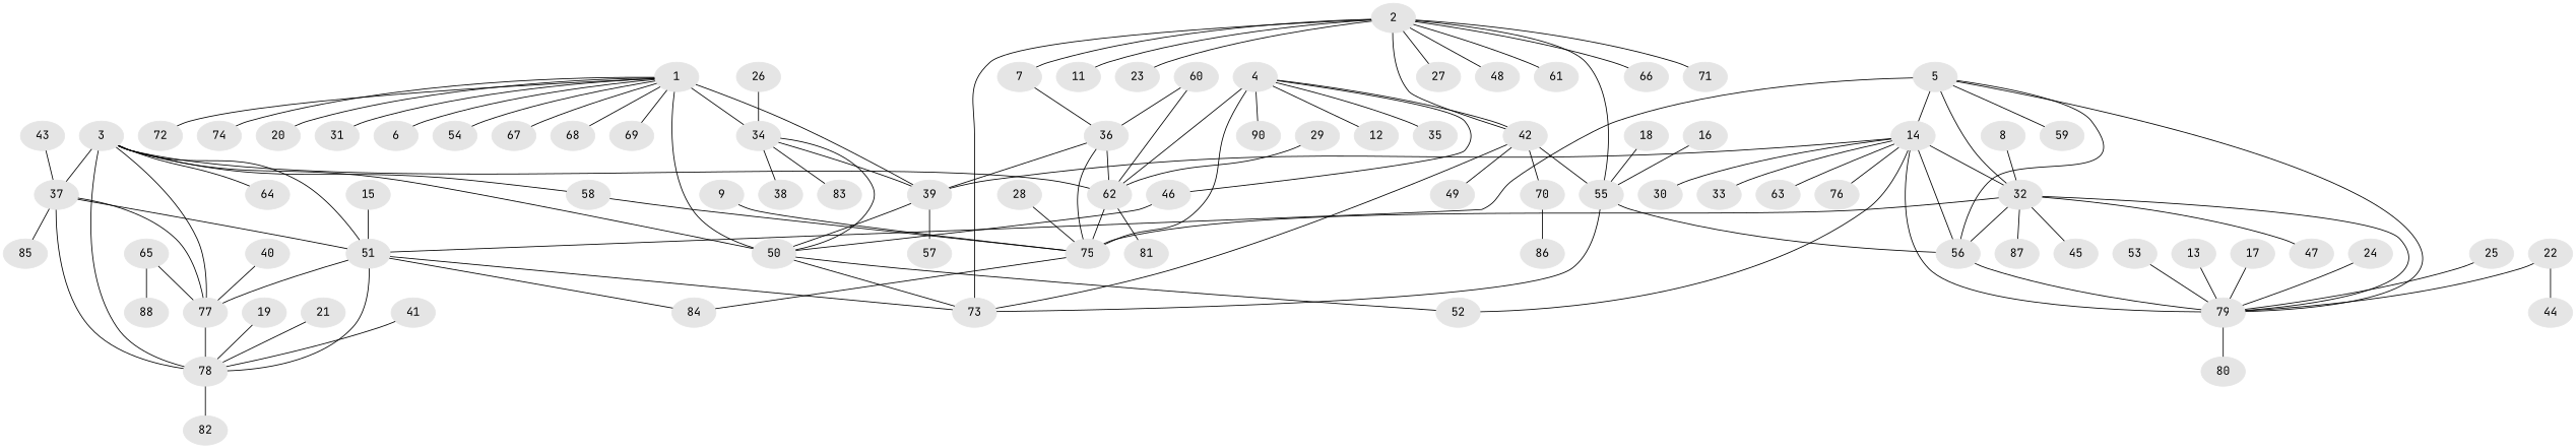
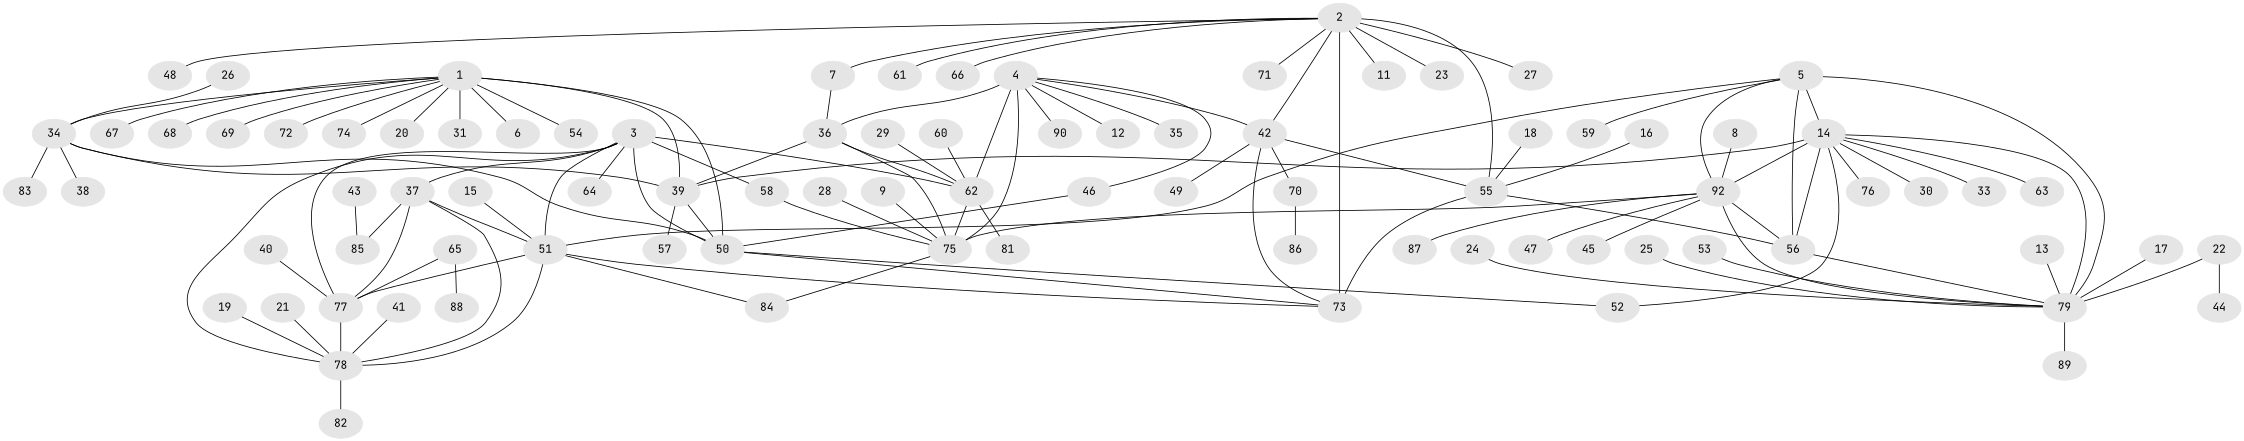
  graph {
    fontname="JetBrains Mono"
    node [color=gray90 fontname="JetBrains Mono" style=filled]
    edge [fontname="JetBrains Mono" weight=1.0]
    1
    6
    20
    31
    34
    39
    50
    54
    67
    68
    69
    72
    74
    38
    83
    57
    73
    52
    2
    7
    11
    23
    27
    42
    48
    55
    61
    66
    71
    36
    49
    70
    56
    3
    37
    51
    62
    64
    77
    78
    58
    29
    85
    84
    75
    81
    82
    4
    n49 [label=90]
    12
    35
    46
    5
    14
-   32
+   32 [label=92]
    59
    79
    30
    33
    63
    76
    45
    47
    87
-   80
+   80 [label=89]
    8
    9
    13
    15
    16
    17
    18
    19
    21
    22
    44
    24
    25
    26
    28
    40
    41
    86
    43
    53
    60
    65
    88
    1 -- 6
    1 -- 20
    1 -- 31
    1 -- 34 [weight=4.0]
    1 -- 39 [weight=4.0]
    1 -- 50 [weight=4.0]
    1 -- 54
    1 -- 67
    1 -- 68
    1 -- 69
    1 -- 72
    1 -- 74
    34 -- 39
    34 -- 50
    34 -- 38
    34 -- 83
    39 -- 50
    39 -- 57
    50 -- 73
    50 -- 52
    2 -- 73 [weight=4.0]
    2 -- 7
    2 -- 11
    2 -- 23
    2 -- 27
    2 -- 42 [weight=4.0]
    2 -- 48
    2 -- 55 [weight=4.0]
    2 -- 61
    2 -- 66
    2 -- 71
    7 -- 36
    42 -- 73
    42 -- 55
    42 -- 49
    42 -- 70
    55 -- 73
    55 -- 56
    36 -- 39
    36 -- 62
    36 -- 75
    70 -- 86
    56 -- 79
    3 -- 50
    3 -- 37 [weight=2.0]
    3 -- 51 [weight=2.0]
    3 -- 62
    3 -- 64
    3 -- 77 [weight=2.0]
    3 -- 78 [weight=4.0]
    3 -- 58
    37 -- 51
    37 -- 77
    37 -- 78 [weight=2.0]
    37 -- 85
    51 -- 73
    51 -- 77
    51 -- 78 [weight=2.0]
    51 -- 84
    62 -- 75
    62 -- 81
    77 -- 78 [weight=2.0]
    78 -- 82
    58 -- 75
    29 -- 62
    75 -- 84
    4 -- 42
-   60 -- 36 [weight=4.0]
+   4 -- 36 [weight=4.0]
    4 -- 62 [weight=4.0]
    4 -- 75 [weight=4.0]
    4 -- n49
    4 -- 12
    4 -- 35
    4 -- 46
    46 -- 50
    5 -- 56
    5 -- 51
    5 -- 14 [weight=3.0]
    5 -- 32
    5 -- 59
    5 -- 79
    14 -- 39
    14 -- 52
    14 -- 56 [weight=3.0]
    14 -- 32 [weight=3.0]
    14 -- 79 [weight=3.0]
    14 -- 30
    14 -- 33
    14 -- 63
    14 -- 76
    32 -- 56
    32 -- 75
    32 -- 79
    32 -- 45
    32 -- 47
    32 -- 87
    79 -- 80
    8 -- 32
    9 -- 75
    13 -- 79
    15 -- 51
    16 -- 55
    17 -- 79
    18 -- 55
    19 -- 78
    21 -- 78
    22 -- 79
    22 -- 44
    24 -- 79
    25 -- 79
    26 -- 34
    28 -- 75
    40 -- 77
    41 -- 78
-   43 -- 37
+   43 -- 85
    53 -- 79
    60 -- 62
    65 -- 77
    65 -- 88
  }
